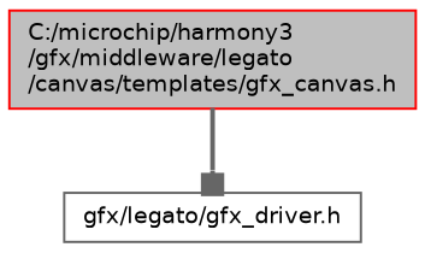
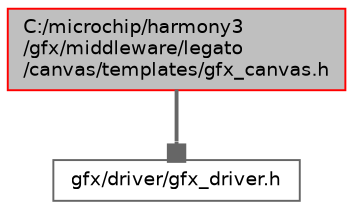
  digraph {
    node [fontname=Helvetica fontsize=10 shape=record style=filled]
    n1 [color=red fillcolor=grey75 fontcolor=black height=0.2 label="C:/microchip/harmony3\l/gfx/middleware/legato\l/canvas/templates/gfx_canvas.h" width=0.4]
-   n2 [color=gray40 fillcolor=white height=0.2 label="gfx/legato/gfx_driver.h" width=0.4]
+   n2 [color=gray40 fillcolor=white height=0.2 label="gfx/driver/gfx_driver.h" width=0.4]
    n1 -> n2 [color=gray40 fontname=Helvetica fontsize=10 labelfontname=Helvetica labelfontsize=10 style=bold arrowhead=box]
  }
